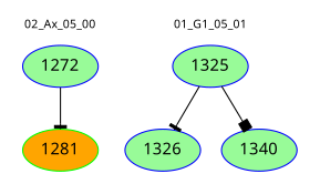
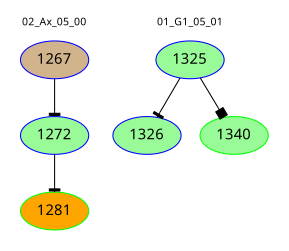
  digraph {
    fontname="Noto Sans"
    node [color=blue fillcolor=palegreen fontname="Noto Sans" style=filled]
    edge [arrowhead=tee color=black fontname="Noto Sans"]
+   n1 [fillcolor=tan label=1267]
    n2 [label=1272]
    n3 [color=green fillcolor=orange label=1281]
    n4 [label=1325]
    n5 [label=1326]
-   n6 [label=1340]
+   n6 [color=green label=1340]
    subgraph cluster_1 {
      color=white
      fontsize=10
      label="02_Ax_05_00"
+     n1
      n2
      n3
    }
    subgraph cluster_2 {
      color=white
      fontsize=10
      label="01_G1_05_01"
      n4
      n5
      n6
    }
+   n1 -> n2
    n2 -> n3
    n4 -> n5
    n4 -> n6 [arrowhead=box]
  }
